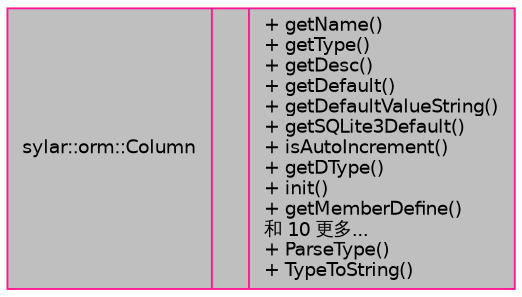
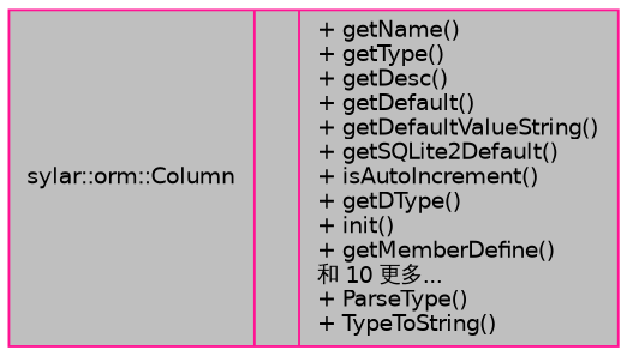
  digraph {
    rankdir=LR
-   n1 [color=deeppink fillcolor=grey75 fontcolor=black fontname=Helvetica fontsize=10 height=0.2 label="{sylar::orm::Column\n||+ getName()\l+ getType()\l+ getDesc()\l+ getDefault()\l+ getDefaultValueString()\l+ getSQLite3Default()\l+ isAutoIncrement()\l+ getDType()\l+ init()\l+ getMemberDefine()\l和 10 更多...\l+ ParseType()\l+ TypeToString()\l}" shape=record style=filled width=0.4]
+   n1 [color=deeppink fillcolor=grey75 fontcolor=black fontname=Helvetica fontsize=10 height=0.2 label="{sylar::orm::Column\n||+ getName()\l+ getType()\l+ getDesc()\l+ getDefault()\l+ getDefaultValueString()\l+ getSQLite2Default()\l+ isAutoIncrement()\l+ getDType()\l+ init()\l+ getMemberDefine()\l和 10 更多...\l+ ParseType()\l+ TypeToString()\l}" shape=record style=filled width=0.4]
  }
